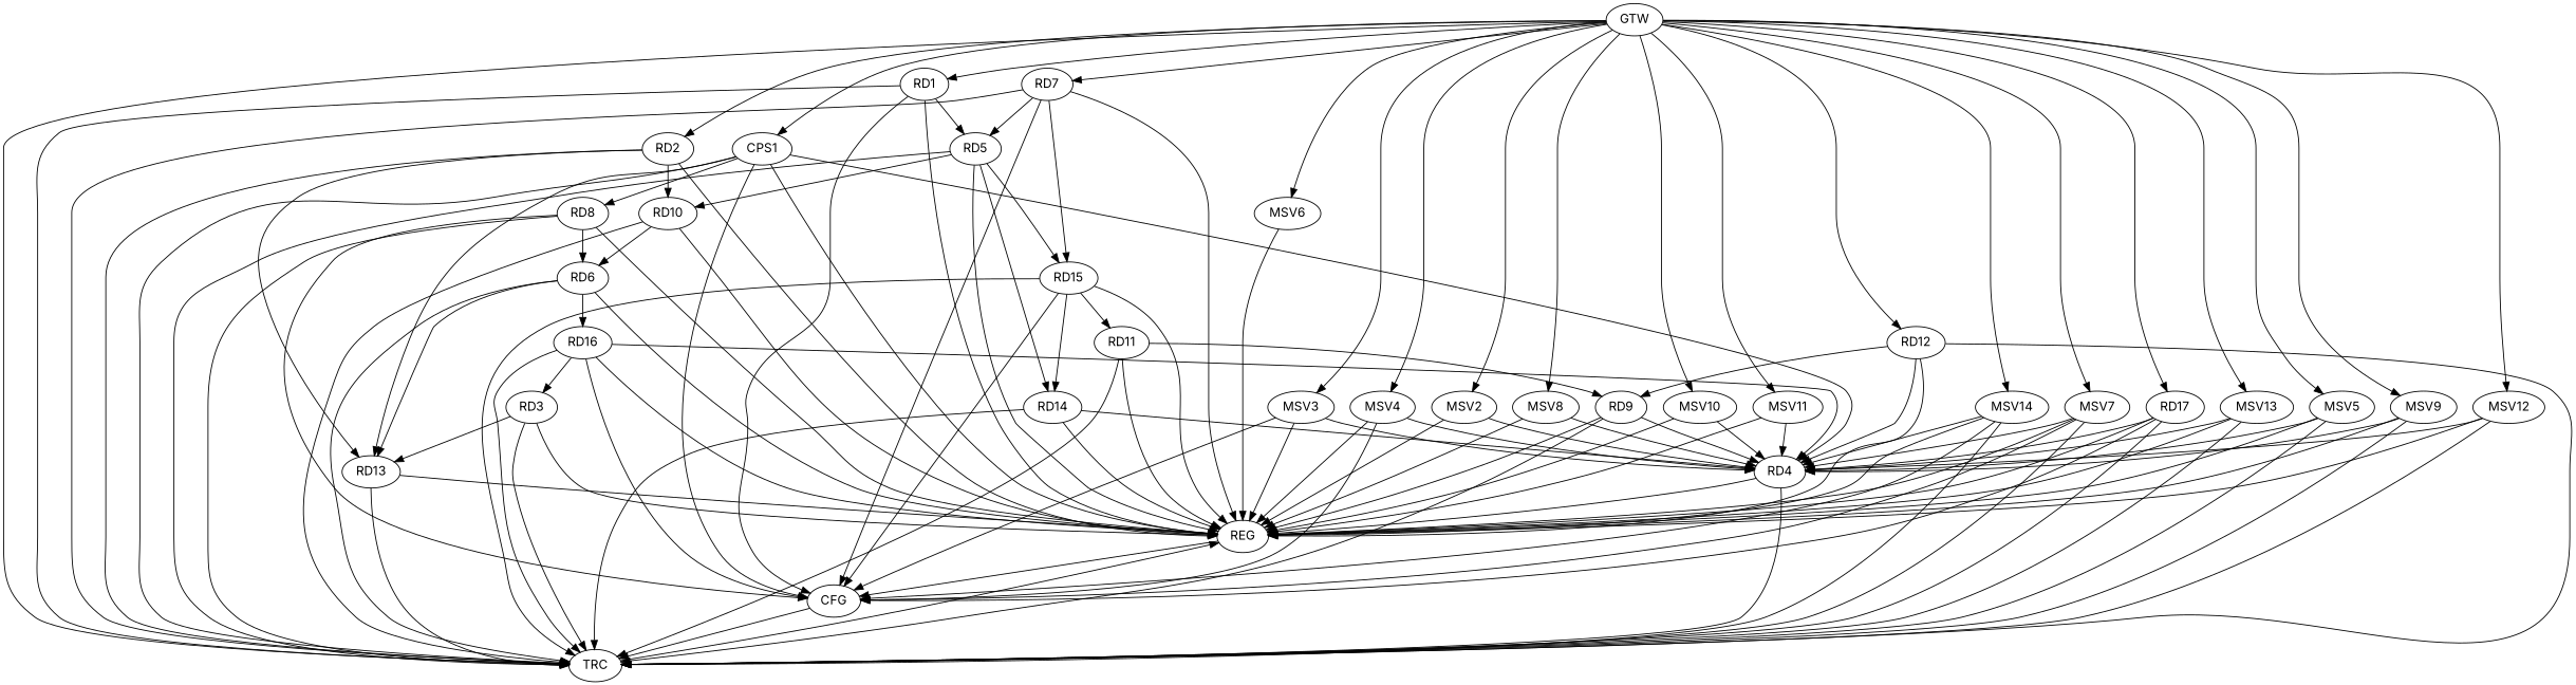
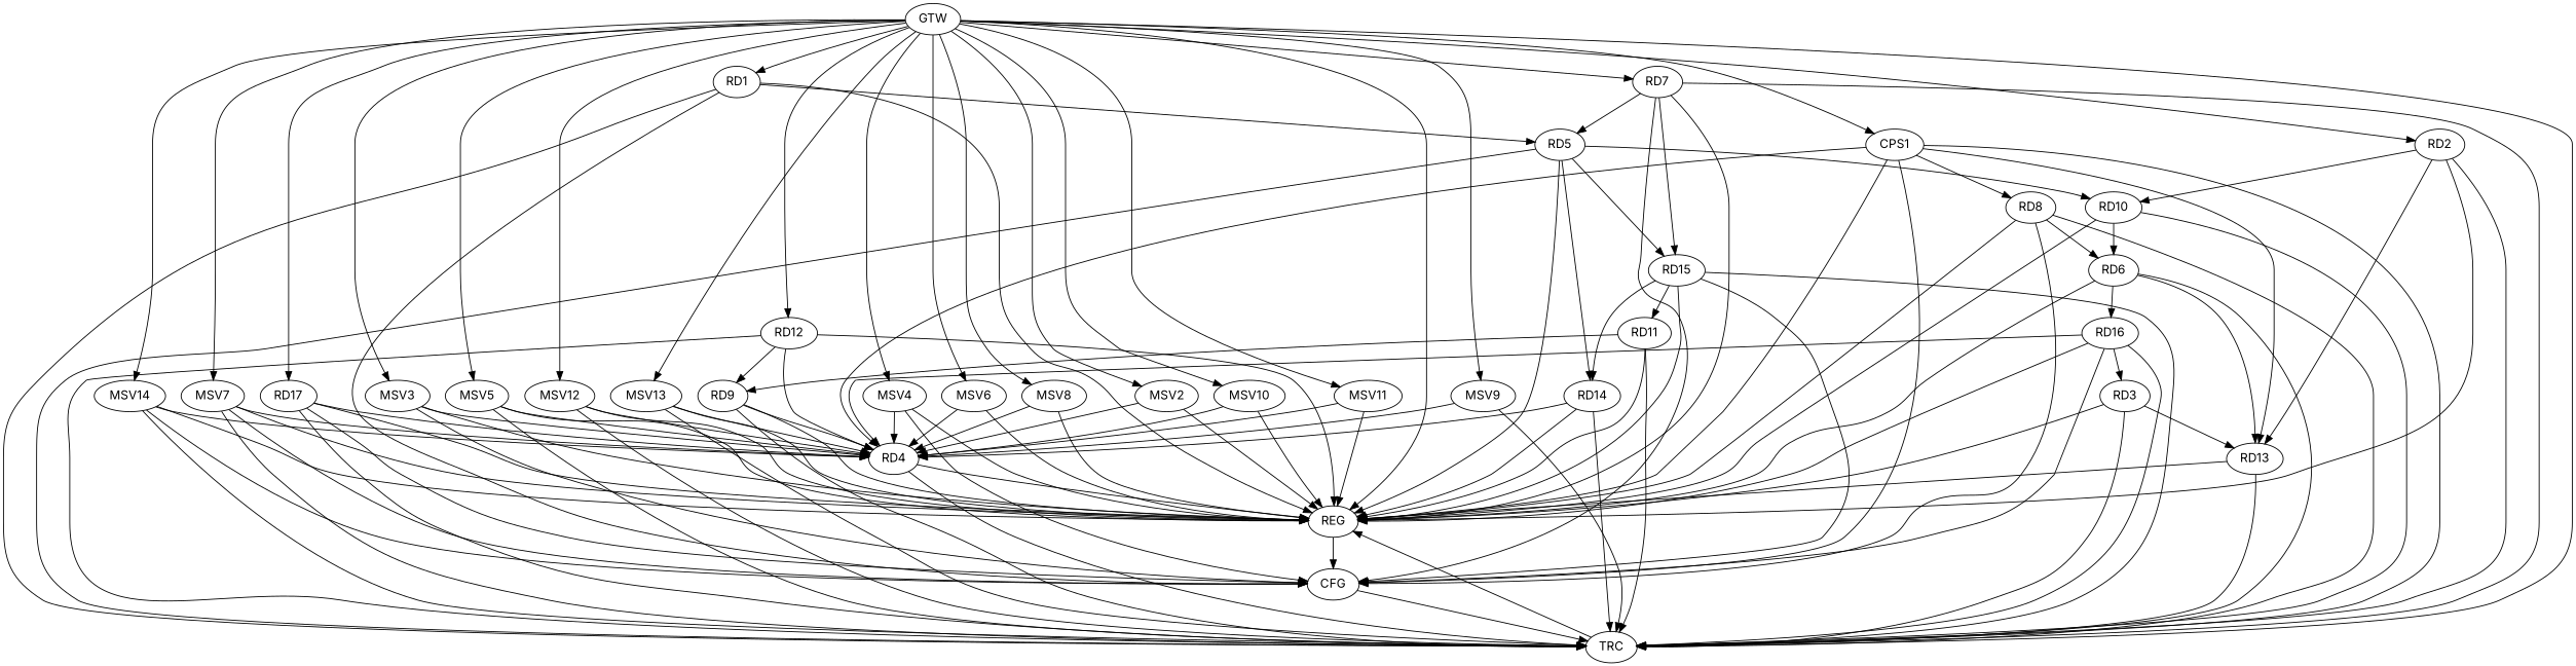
  strict digraph {
    fontname=Inter
    node [fontname=Inter]
    edge [fontname=Inter]
    n1 [label=RD1]
    n2 [label=RD5]
    n3 [label=REG]
    n4 [label=CFG]
    n5 [label=TRC]
    n6 [label=RD10]
    n7 [label=RD14]
    n8 [label=RD15]
    n9 [label=RD2]
    n10 [label=RD13]
    n11 [label=RD6]
    n12 [label=RD3]
    n13 [label=RD4]
    n14 [label=RD11]
    n15 [label=RD16]
    n16 [label=RD7]
    n17 [label=RD8]
    n18 [label=RD9]
    n19 [label=RD12]
    n20 [label=RD17]
    n21 [label=CPS1]
    n22 [label=GTW]
    n23 [label=MSV2]
    n24 [label=MSV3]
    n25 [label=MSV4]
    n26 [label=MSV5]
    n27 [label=MSV6]
    n28 [label=MSV7]
    n29 [label=MSV8]
    n30 [label=MSV9]
    n31 [label=MSV10]
    n32 [label=MSV11]
    n33 [label=MSV12]
    n34 [label=MSV13]
    n35 [label=MSV14]
    n1 -> n2
    n1 -> n3
    n1 -> n4
    n1 -> n5
    n2 -> n3
    n2 -> n5
    n2 -> n6
    n2 -> n7
    n2 -> n8
    n3 -> n4
    n4 -> n5
    n5 -> n3
    n6 -> n3
    n6 -> n5
    n6 -> n11
    n7 -> n3
    n7 -> n5
    n7 -> n13
    n8 -> n3
    n8 -> n4
    n8 -> n5
    n8 -> n7
    n8 -> n14
    n9 -> n3
    n9 -> n5
    n9 -> n6
    n9 -> n10
    n10 -> n3
    n10 -> n5
    n11 -> n3
    n11 -> n5
    n11 -> n10
    n11 -> n15
    n12 -> n3
    n12 -> n5
    n12 -> n10
    n13 -> n3
    n13 -> n5
    n14 -> n3
    n14 -> n5
    n14 -> n18
    n15 -> n3
    n15 -> n4
    n15 -> n5
    n15 -> n12
    n15 -> n13
    n16 -> n2
    n16 -> n3
    n16 -> n4
    n16 -> n5
    n16 -> n8
    n17 -> n3
    n17 -> n4
    n17 -> n5
    n17 -> n11
    n18 -> n3
    n18 -> n5
    n18 -> n13
    n19 -> n3
    n19 -> n5
    n19 -> n13
    n19 -> n18
    n20 -> n3
    n20 -> n4
    n20 -> n5
    n20 -> n13
    n21 -> n3
    n21 -> n4
    n21 -> n5
    n21 -> n10
    n21 -> n13
    n21 -> n17
    n22 -> n1
    n22 -> n5
    n22 -> n9
    n22 -> n16
    n22 -> n19
    n22 -> n20
    n22 -> n21
    n22 -> n23
    n22 -> n24
    n22 -> n25
    n22 -> n26
    n22 -> n27
    n22 -> n28
    n22 -> n29
    n22 -> n30
    n22 -> n31
    n22 -> n32
    n22 -> n33
    n22 -> n34
    n22 -> n35
    n23 -> n3
    n23 -> n13
    n24 -> n3
    n24 -> n4
    n24 -> n13
    n25 -> n3
    n25 -> n4
    n25 -> n13
    n26 -> n3
    n26 -> n5
    n26 -> n13
    n27 -> n3
+   n27 -> n13
    n28 -> n3
    n28 -> n4
    n28 -> n5
    n28 -> n13
    n29 -> n3
    n29 -> n13
-   n30 -> n3
+   n22 -> n3
    n30 -> n5
    n30 -> n13
    n31 -> n3
    n31 -> n13
    n32 -> n3
    n32 -> n13
    n33 -> n3
    n33 -> n5
    n33 -> n13
    n34 -> n3
    n34 -> n5
    n34 -> n13
    n35 -> n3
    n35 -> n4
    n35 -> n5
    n35 -> n13
  }
